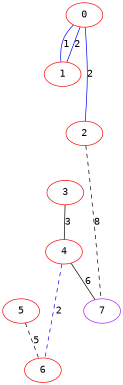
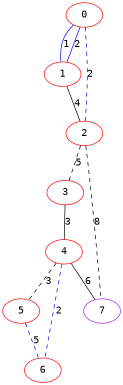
  graph {
    fontname="DejaVu Sans Mono"
    node [color=red fontname="DejaVu Sans Mono" weight=1]
    edge [color=black fontname="DejaVu Sans Mono" style=solid]
    0
    1
    2
    3
    7 [color=purple weight=4]
    4
    5
    6
    0 -- 1 [color=blue label=1]
    0 -- 1 [color=blue label=2]
-   0 -- 2 [color=blue label=2]
+   0 -- 2 [color=blue label=2 style=dashed]
+   1 -- 2 [label=4]
+   2 -- 3 [label=5 style=dashed]
    2 -- 7 [label=8 style=dashed]
    3 -- 4 [label=3]
    4 -- 7 [label=6]
+   4 -- 5 [label=3 style=dashed]
    4 -- 6 [color=blue label=2 style=dashed]
-   5 -- 6 [label=5 style=dashed]
+   5 -- 6 [color=blue label=5 style=dashed]
  }
